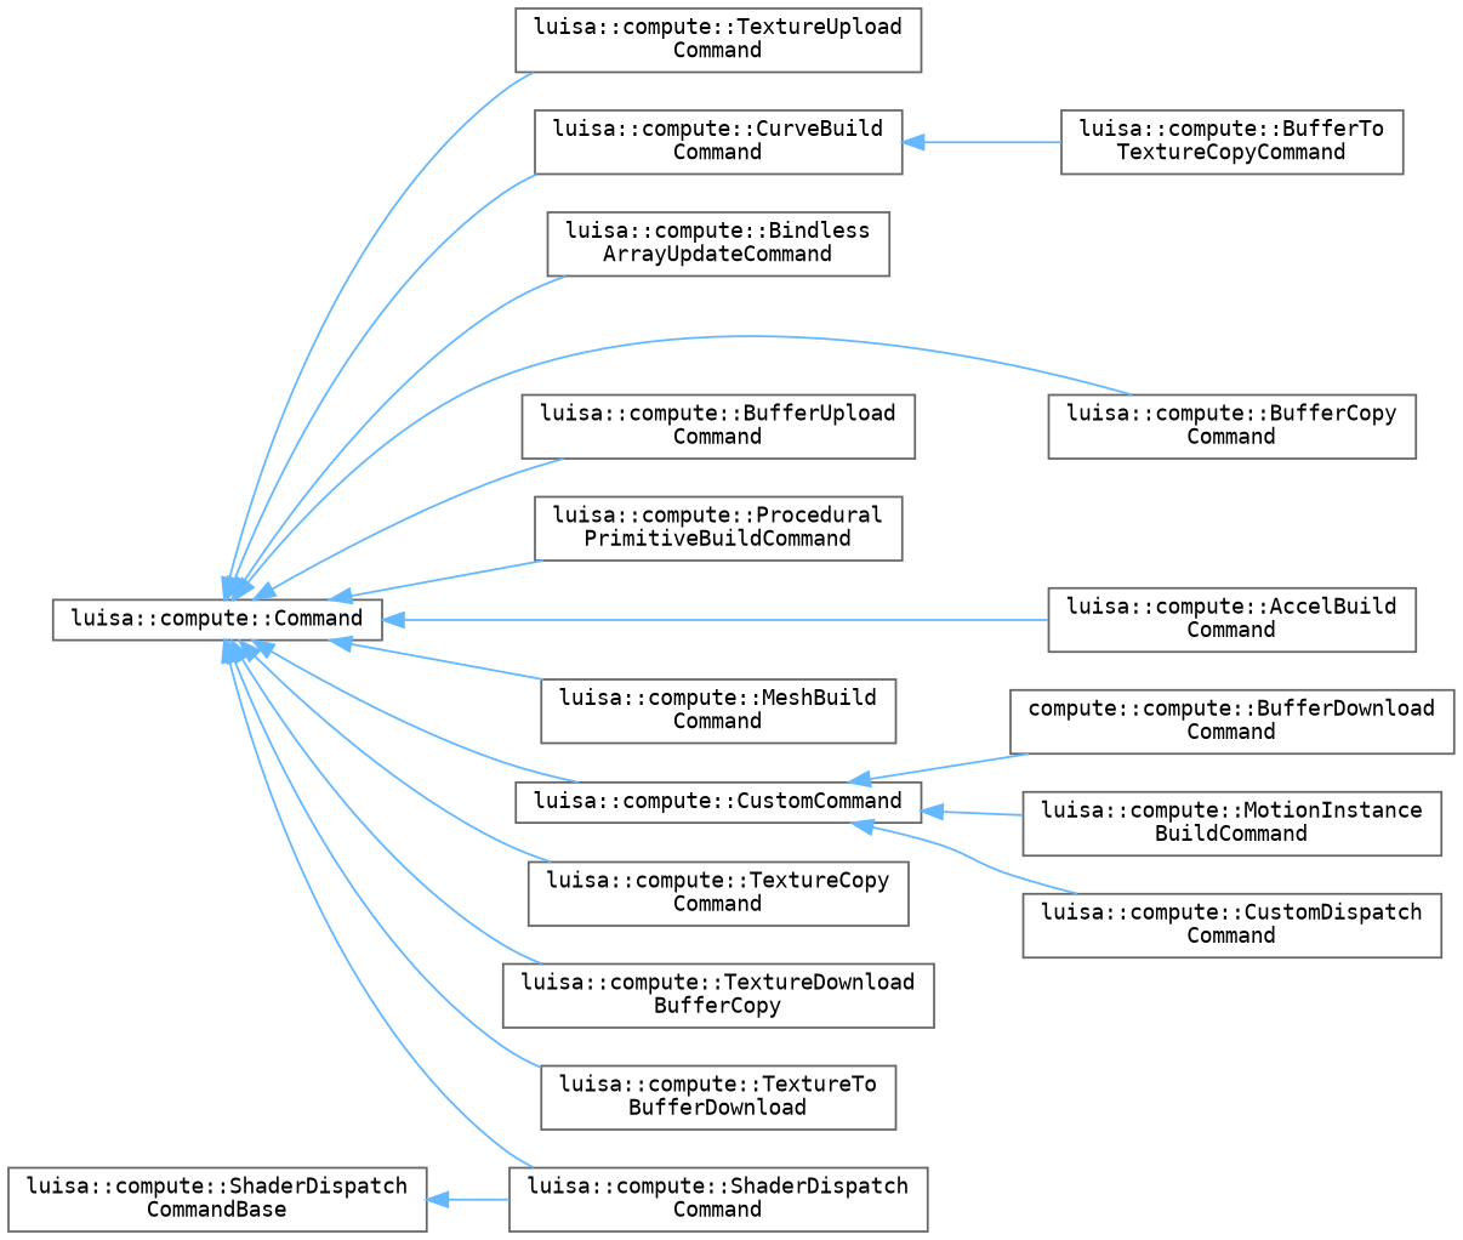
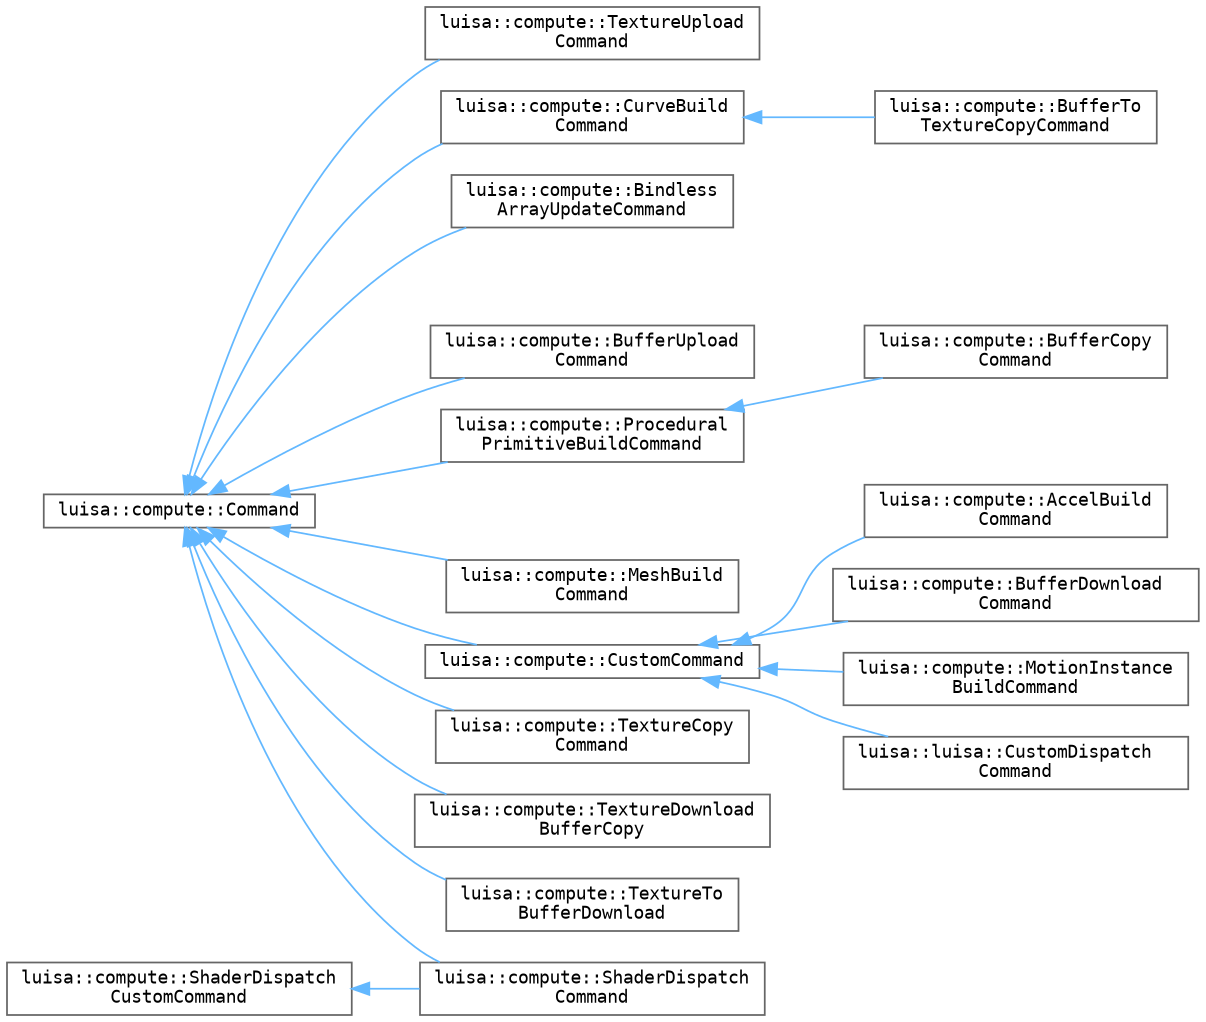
  digraph {
    fontname="DejaVu Sans Mono"
    rankdir=LR
    node [color=grey40 fillcolor=white fontname="DejaVu Sans Mono" fontsize=10 shape=box style=filled]
    edge [color=steelblue1 dir=back fontname="DejaVu Sans Mono" fontsize=10 labelfontname=Helvetica labelfontsize=10 style=solid]
    n1 [height=0.2 label="luisa::compute::Command" width=0.4]
    n2 [height=0.2 label="luisa::compute::AccelBuild\lCommand" width=0.4]
    n3 [height=0.2 label="luisa::compute::Bindless\lArrayUpdateCommand" width=0.4]
    n4 [height=0.2 label="luisa::compute::BufferCopy\lCommand" width=0.4]
    n5 [height=0.2 label="luisa::compute::BufferUpload\lCommand" width=0.4]
    n6 [height=0.2 label="luisa::compute::CurveBuild\lCommand" width=0.4]
    n7 [height=0.2 label="luisa::compute::CustomCommand" width=0.4]
    n8 [height=0.2 label="luisa::compute::MeshBuild\lCommand" width=0.4]
    n9 [height=0.2 label="luisa::compute::Procedural\lPrimitiveBuildCommand" width=0.4]
    n10 [height=0.2 label="luisa::compute::ShaderDispatch\lCommand" width=0.4]
    n11 [height=0.2 label="luisa::compute::TextureCopy\lCommand" width=0.4]
    n12 [height=0.2 label="luisa::compute::TextureDownload\lBufferCopy" width=0.4]
    n13 [height=0.2 label="luisa::compute::TextureTo\lBufferDownload" width=0.4]
    n14 [height=0.2 label="luisa::compute::TextureUpload\lCommand" width=0.4]
-   n15 [height=0.2 label="compute::compute::BufferDownload\lCommand" width=0.4]
+   n15 [height=0.2 label="luisa::compute::BufferDownload\lCommand" width=0.4]
    n16 [height=0.2 label="luisa::compute::BufferTo\lTextureCopyCommand" width=0.4]
    n17 [height=0.2 label="luisa::compute::MotionInstance\lBuildCommand" width=0.4]
-   n18 [height=0.2 label="luisa::compute::CustomDispatch\lCommand" width=0.4]
-   n19 [height=0.2 label="luisa::compute::ShaderDispatch\lCommandBase" width=0.4]
-   n1 -> n2
+   n18 [height=0.2 label="luisa::luisa::CustomDispatch\lCommand" width=0.4]
+   n19 [height=0.2 label="luisa::compute::ShaderDispatch\lCustomCommand" width=0.4]
+   n7 -> n2
    n1 -> n3
-   n1 -> n4
+   n9 -> n4
    n1 -> n5
    n1 -> n6
    n1 -> n7
    n1 -> n8
    n1 -> n9
    n1 -> n10
    n1 -> n11
    n1 -> n12
    n1 -> n13
    n1 -> n14
    n6 -> n16
    n7 -> n15
    n7 -> n17
    n7 -> n18
    n19 -> n10
  }
